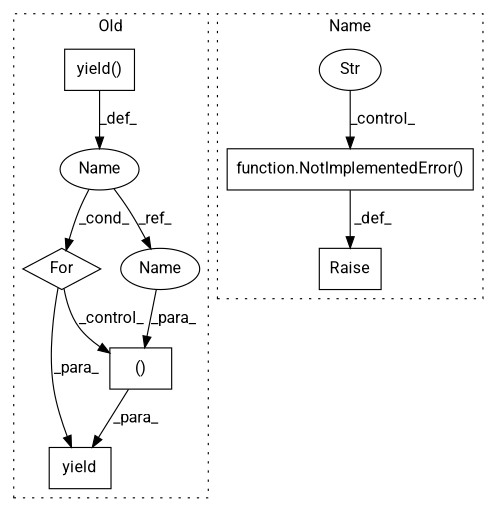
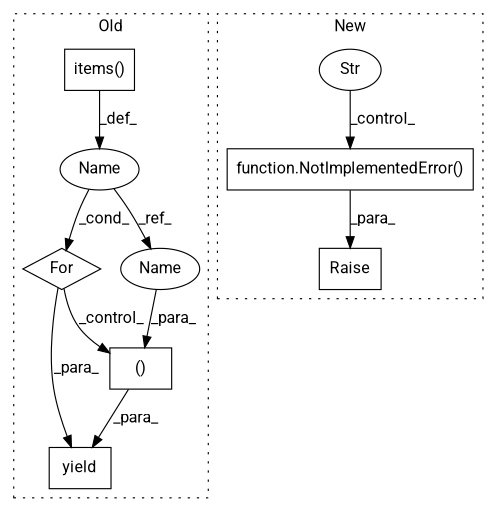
  digraph {
    fontname=Roboto
    node [a=87 fontname=Roboto l=6 shape=box]
    edge [fontname=Roboto]
    n1 [a=105 label=yield s=30740]
    n2 [a=107 l="4,14" label=For s="30678,30726" shape=diamond]
    n3 [l=5 label=Name s=30688 shape=ellipse]
    n4 [a=54 l=7 label="()" s=30750]
-   n5 [a=75 l=29 label="yield()" s=30697]
+   n5 [a=75 l=29 label="items()" s=30697]
    n6 [l=5 label=Name s=30752 shape=ellipse]
    n7 [a=75 l="33,10" label="function.NotImplementedError()" s="30986,31080"]
    n8 [a=66 l=61 label=Str s=31019 shape=ellipse]
    n9 [a=91 label=Raise s=30980]
    subgraph cluster_1 {
      label=Old
      style=dotted
      n1
      n2
      n3
      n4
      n5
      n6
    }
    subgraph cluster_2 {
-     label=Name
+     label=New
      style=dotted
      n7
      n8
      n9
    }
    n2 -> n1 [label=_para_]
    n2 -> n4 [label=_control_]
    n3 -> n2 [label=_cond_]
    n3 -> n6 [label=_ref_]
    n4 -> n1 [label=_para_]
    n5 -> n3 [label=_def_]
    n6 -> n4 [label=_para_]
-   n7 -> n9 [label=_def_]
+   n7 -> n9 [label=_para_]
    n8 -> n7 [label=_control_]
  }
